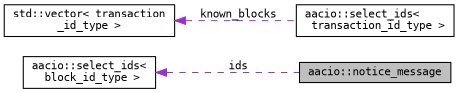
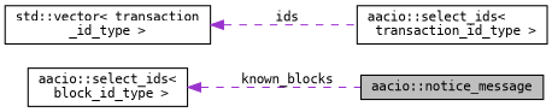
  digraph {
    fontname="DejaVu Sans Mono"
    rankdir=LR
    node [color=black fillcolor=white fontname="DejaVu Sans Mono" fontsize=10 shape=record style=filled]
    edge [color=darkorchid3 dir=back fontname="DejaVu Sans Mono" fontsize=10 labelfontname=Helvetica labelfontsize=10 style=dashed]
    n1 [fillcolor=grey75 fontcolor=black height=0.2 label="aacio::notice_message" width=0.4]
    n2 [height=0.2 label="aacio::select_ids\<\l block_id_type \>" width=0.4]
    n3 [height=0.2 label="aacio::select_ids\<\l transaction_id_type \>" width=0.4]
    n4 [height=0.2 label="std::vector\< transaction\l_id_type \>" width=0.4]
-   n2 -> n1 [label=" ids"]
-   n4 -> n3 [label=" known_blocks"]
+   n2 -> n1 [label=" known_blocks"]
+   n4 -> n3 [label=" ids"]
  }
